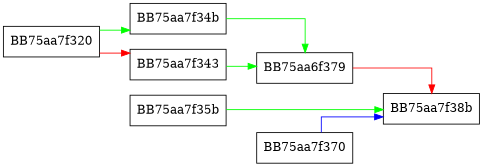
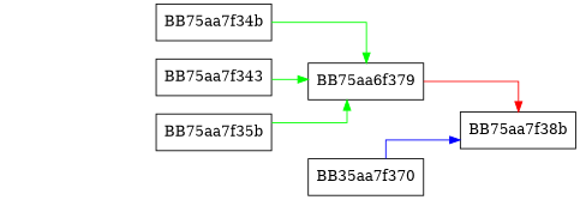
  digraph {
    rankdir=LR
    splines=ortho
    node [shape=box]
    edge [color=green]
-   BB75aa7f320
    BB75aa7f34b
    BB75aa7f343
    n4 [label=BB75aa6f379]
    BB75aa7f38b
    BB75aa7f35b
-   BB75aa7f370
-   BB75aa7f320 -> BB75aa7f34b
-   BB75aa7f320 -> BB75aa7f343 [color=red]
+   BB75aa7f370 [label=BB35aa7f370]
    BB75aa7f34b -> n4
    BB75aa7f343 -> n4
    n4 -> BB75aa7f38b [color=red]
-   BB75aa7f35b -> BB75aa7f38b
+   BB75aa7f35b -> n4
    BB75aa7f370 -> BB75aa7f38b [color=blue]
  }
